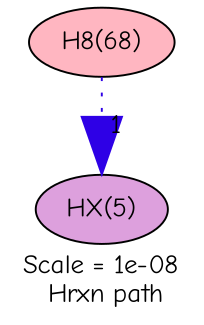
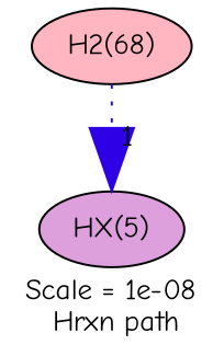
  digraph {
    fontname="Comic Neue"
    label="Scale = 1e-08\l Hrxn path"
    node [fontname="Comic Neue" style=filled]
-   n1 [label="H8(68)" fillcolor=lightpink]
+   n1 [label="H2(68)" fillcolor=lightpink]
    n2 [label="HX(5)" fillcolor=plum]
    n1 -> n2 [arrowsize=3 color="0.7, 1.5, 0.9" fontname="Comic Neue" label=" 1" style=dotted]
  }
